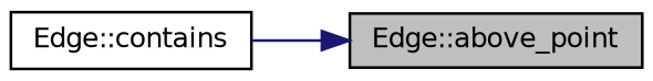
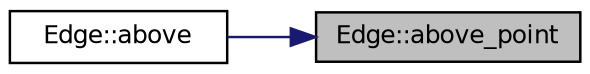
  digraph {
    rankdir=RL
    node [color=black fontname=Helvetica fontsize=10 shape=record style=filled]
    n1 [fillcolor=grey75 fontcolor=black height=0.2 label="Edge::above_point" width=0.4]
-   n2 [fillcolor=white height=0.2 label="Edge::contains" width=0.4]
+   n2 [fillcolor=white height=0.2 label="Edge::above" width=0.4]
    n1 -> n2 [color=midnightblue dir=back fontname=Helvetica fontsize=10 labelfontname=Helvetica labelfontsize=10 style=solid]
  }
